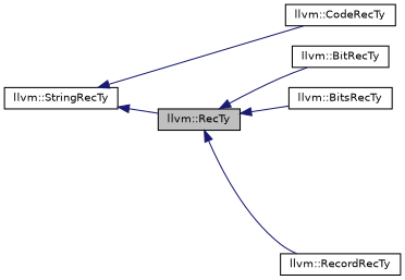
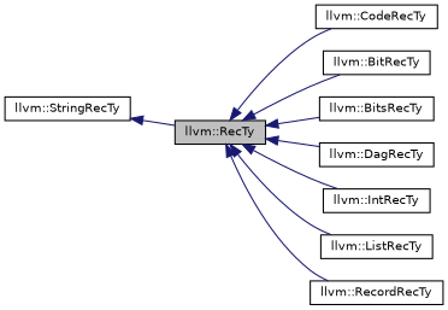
  digraph {
    rankdir=LR
    node [color=black fontname=Helvetica fontsize=10 shape=box]
    edge [color=midnightblue dir=back fontname=Helvetica fontsize=10 labelfontname=Helvetica labelfontsize=10 style=solid]
    n1 [fillcolor=grey75 fontcolor=black height=0.2 label="llvm::RecTy" style=filled width=0.4]
    n2 [height=0.2 label="llvm::BitRecTy" width=0.4]
    n3 [height=0.2 label="llvm::BitsRecTy" width=0.4]
    n4 [height=0.2 label="llvm::CodeRecTy" width=0.4]
+   n5 [height=0.2 label="llvm::DagRecTy" width=0.4]
+   n6 [height=0.2 label="llvm::IntRecTy" width=0.4]
+   n7 [height=0.2 label="llvm::ListRecTy" width=0.4]
    n8 [height=0.2 label="llvm::RecordRecTy" width=0.4]
    n9 [height=0.2 label="llvm::StringRecTy" width=0.4]
    n1 -> n2
    n1 -> n3
-   n9 -> n4
+   n1 -> n4
+   n1 -> n5
+   n1 -> n6
+   n1 -> n7
    n1 -> n8
    n9 -> n1
  }
